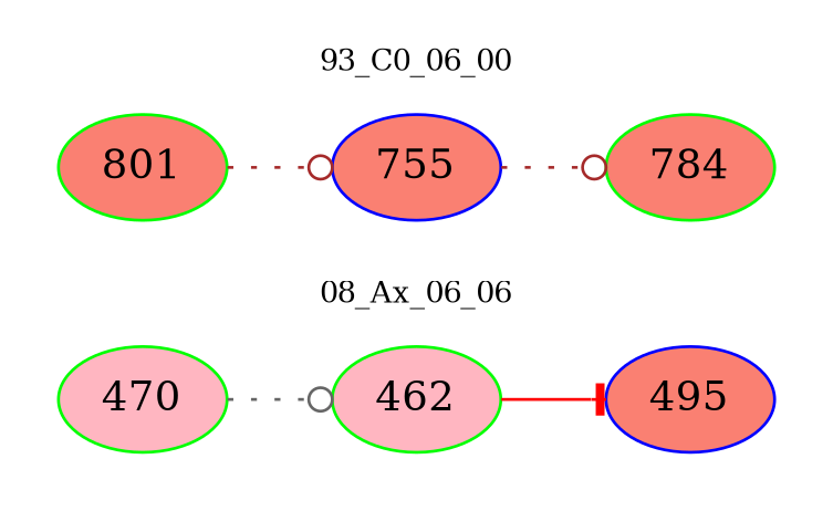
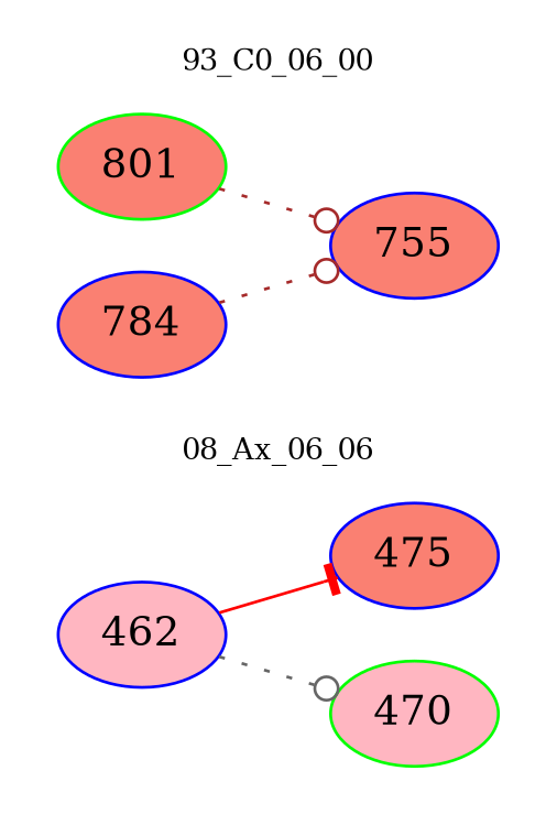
  digraph {
    rankdir=LR
    node [color=blue fillcolor=salmon style=filled]
    edge [arrowhead=odot color=brown style=dotted]
    n1 [color=green fillcolor=lightpink label=470]
-   n2 [color=green fillcolor=lightpink label=462]
-   n3 [label=495]
+   n2 [fillcolor=lightpink label=462]
+   n3 [label=475]
    n4 [color=green label=801]
    n5 [label=755]
-   n6 [color=green label=784]
+   n6 [label=784]
    subgraph cluster_1 {
      color=white
      fontsize=10
      label="08_Ax_06_06"
      n1
      n2
      n3
    }
    subgraph cluster_2 {
      color=white
      fontsize=10
      label="93_C0_06_00"
      n4
      n5
      n6
    }
-   n1 -> n2 [color=gray40]
+   n2 -> n1 [color=gray40]
    n2 -> n3 [arrowhead=tee color=red style=solid]
    n4 -> n5
-   n5 -> n6
+   n6 -> n5
  }
